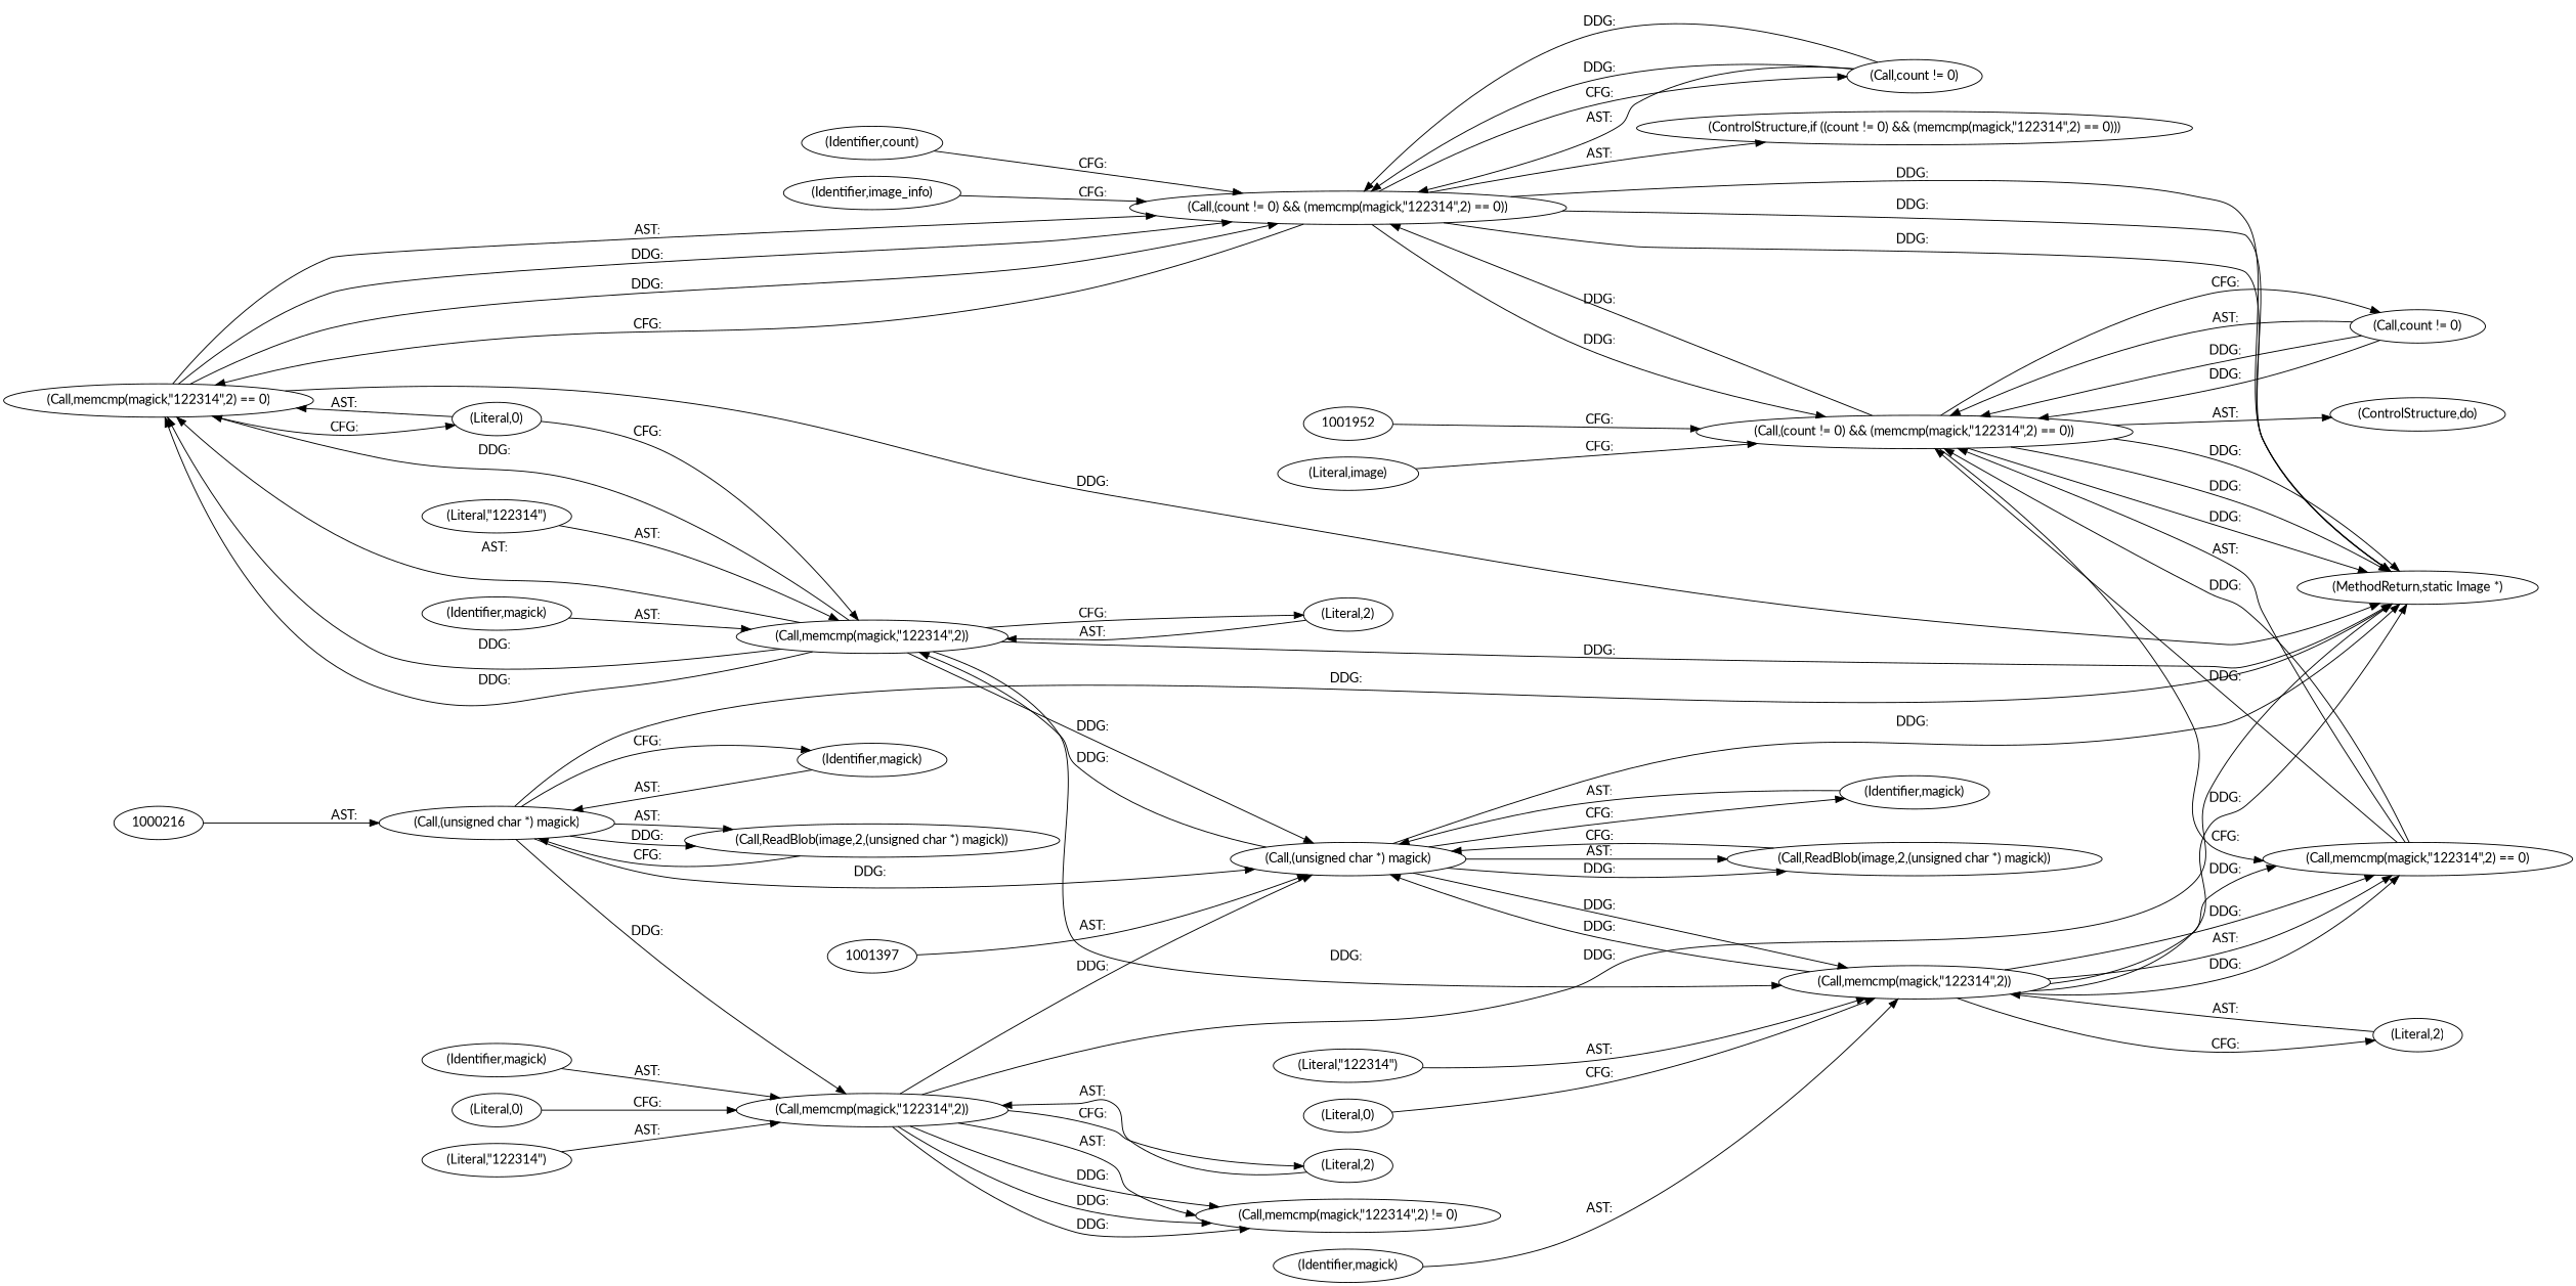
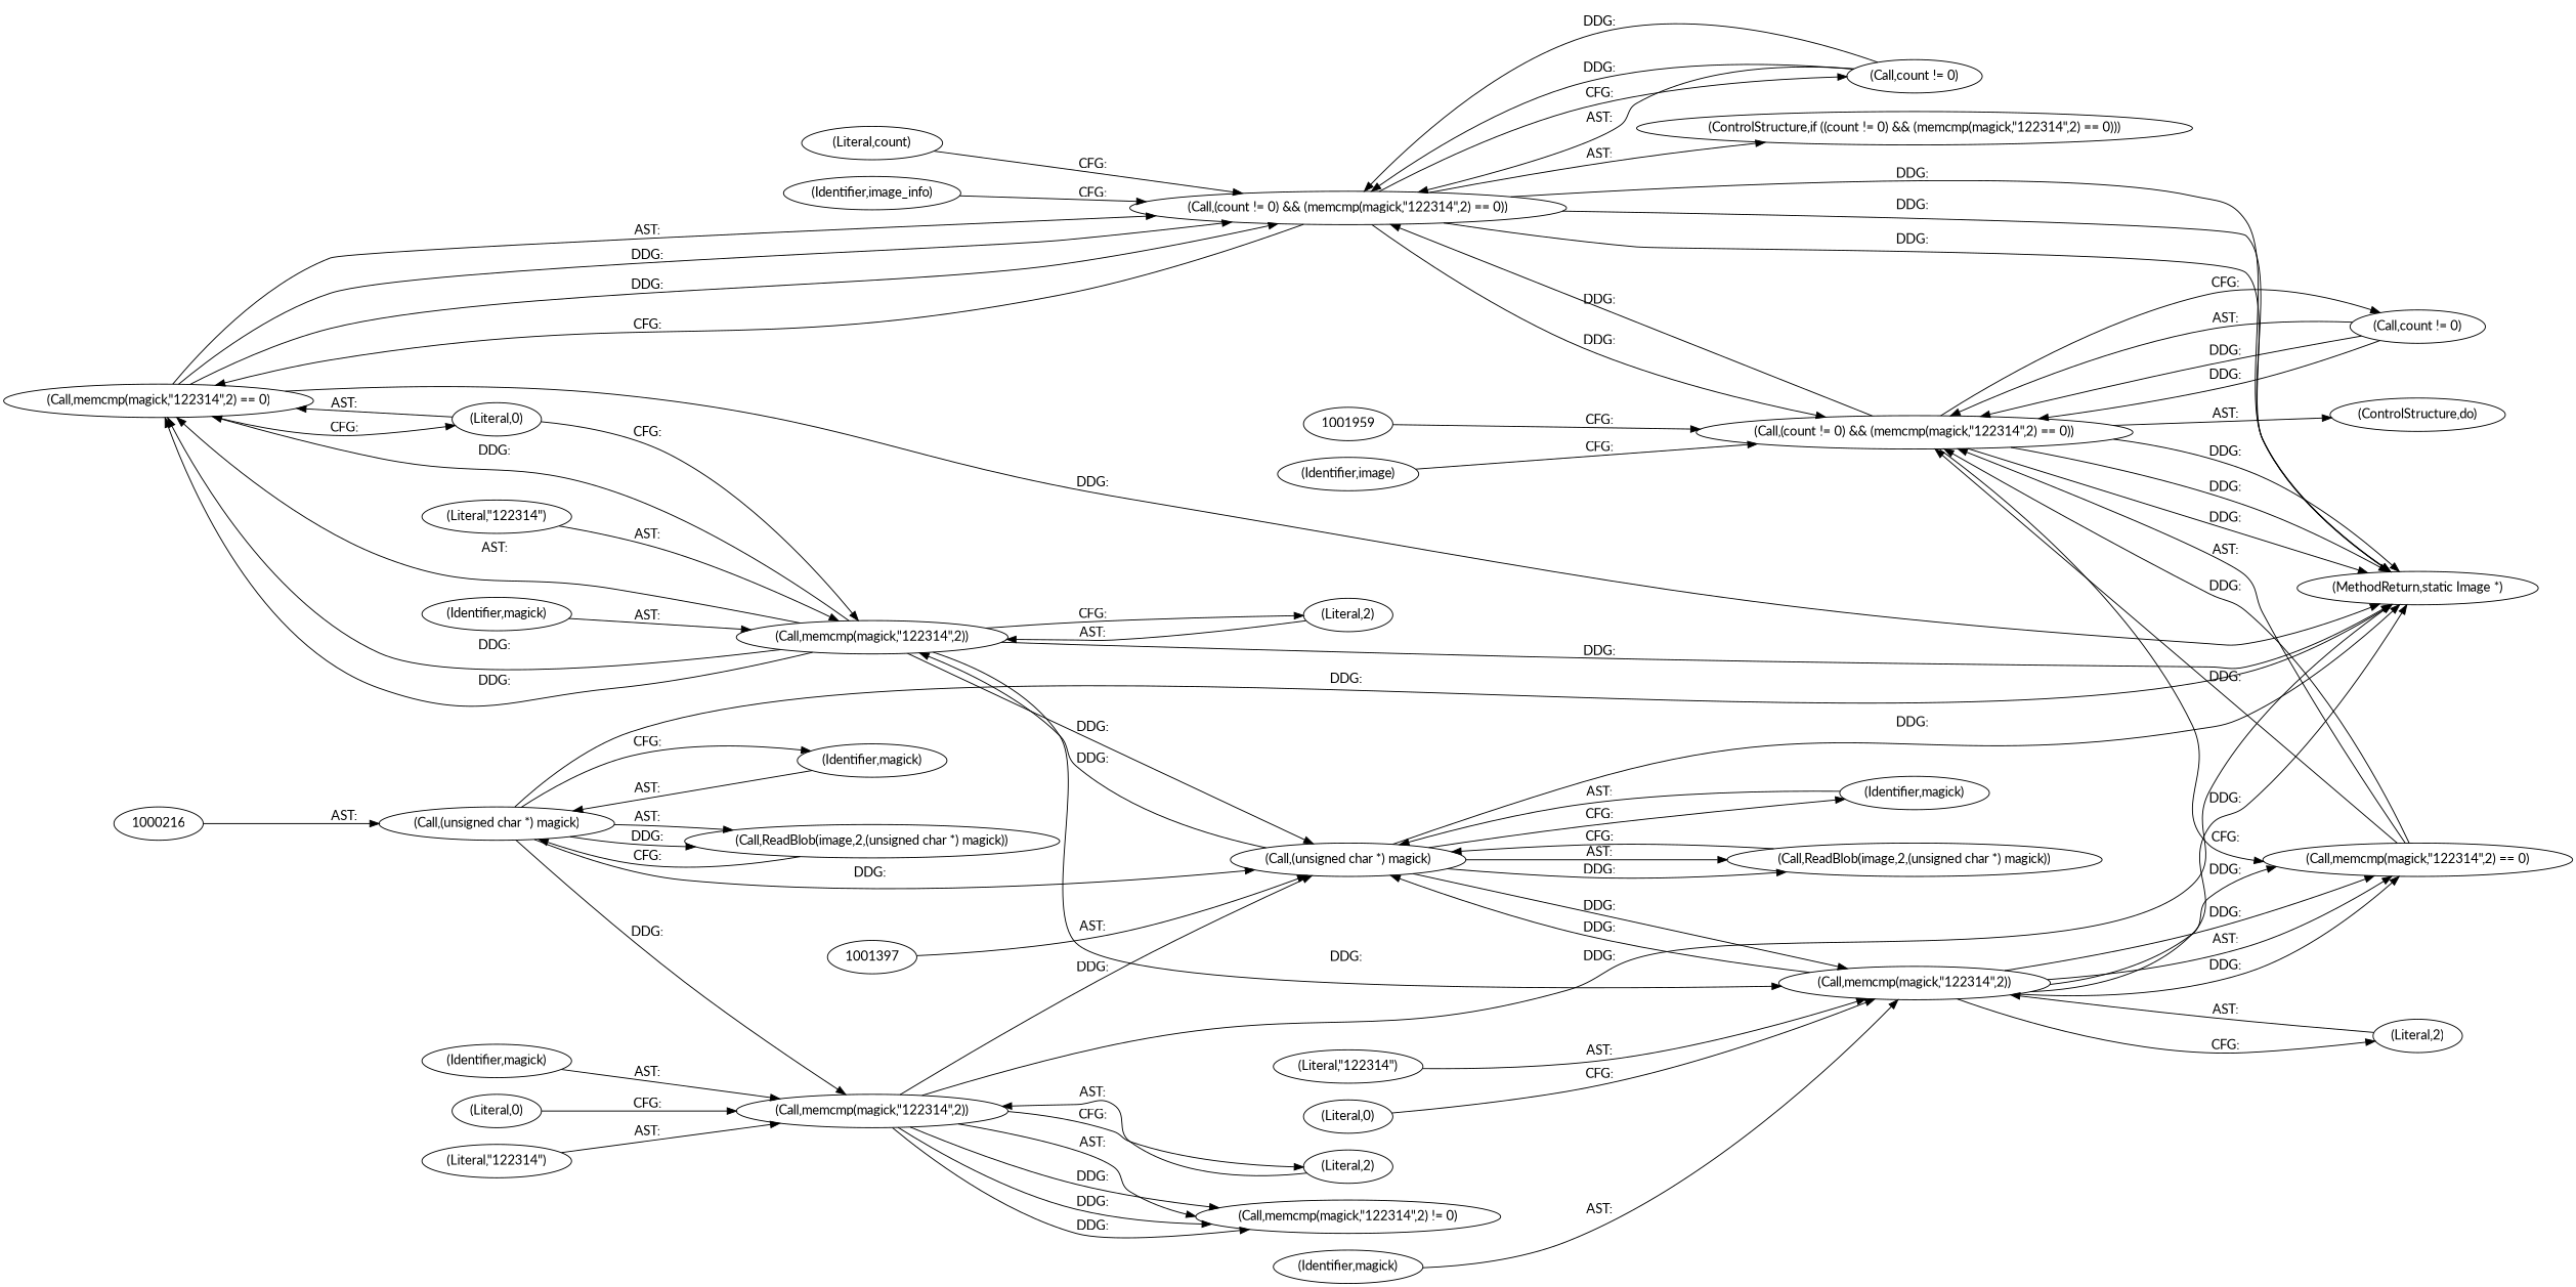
  digraph {
    fontname=Lato
    rankdir=LR
    node [fontname=Lato]
    edge [fontname=Lato]
    n1 [label="(Call,memcmp(magick,\"\122\314\",2) == 0)"]
    n2 [label="(Call,(count != 0) && (memcmp(magick,\"\122\314\",2) == 0))"]
    n3 [label="(MethodReturn,static Image *)"]
    n4 [label="(Literal,0)"]
    n5 [label="(Call,(count != 0) && (memcmp(magick,\"\122\314\",2) == 0))"]
    n6 [label="(Call,count != 0)"]
    n7 [label="(ControlStructure,if ((count != 0) && (memcmp(magick,\"\122\314\",2) == 0)))"]
    n8 [label="(Call,memcmp(magick,\"\122\314\",2))"]
    n9 [label="(Call,(unsigned char *) magick)"]
    n10 [label="(Call,memcmp(magick,\"\122\314\",2))"]
    n11 [label="(Literal,2)"]
    n12 [label="(Call,ReadBlob(image,2,(unsigned char *) magick))"]
    n13 [label="(Identifier,magick)"]
    n14 [label="(Call,memcmp(magick,\"\122\314\",2) == 0)"]
    n15 [label="(Literal,2)"]
    n16 [label="(Call,memcmp(magick,\"\122\314\",2))"]
    n17 [label="(Literal,2)"]
    n18 [label="(Call,memcmp(magick,\"\122\314\",2) != 0)"]
    n19 [label="(Call,(unsigned char *) magick)"]
    n20 [label="(Identifier,magick)"]
    n21 [label="(Call,ReadBlob(image,2,(unsigned char *) magick))"]
    n22 [label="(ControlStructure,do)"]
    n23 [label="(Call,count != 0)"]
    n24 [label="(Identifier,magick)"]
    n25 [label="(Literal,0)"]
    n26 [label="(Literal,0)"]
-   n27 [label="(Identifier,count)"]
+   n27 [label="(Literal,count)"]
    n28 [label="(Identifier,magick)"]
    n29 [label="(Identifier,magick)"]
    n30 [label="(Literal,\"\122\314\")"]
    n31 [label="(Literal,\"\122\314\")"]
-   n32 [label="(Literal,image)"]
+   n32 [label="(Identifier,image)"]
    n33 [label="(Identifier,image_info)"]
    n34 [label="(Literal,\"\122\314\")"]
    n35 [label=1001397]
    1000216
-   1001959 [label=1001952]
+   1001959
    n1 -> n2 [label="AST: "]
    n1 -> n2 [label="DDG: "]
    n1 -> n2 [label="DDG: "]
    n1 -> n3 [label="DDG: "]
    n1 -> n4 [label="CFG: "]
    n2 -> n1 [label="CFG: "]
    n2 -> n3 [label="DDG: "]
    n2 -> n3 [label="DDG: "]
    n2 -> n3 [label="DDG: "]
    n2 -> n5 [label="DDG: "]
    n2 -> n6 [label="CFG: "]
    n2 -> n7 [label="AST: "]
    n4 -> n1 [label="AST: "]
    n4 -> n8 [label="CFG: "]
    n5 -> n2 [label="DDG: "]
    n5 -> n3 [label="DDG: "]
    n5 -> n3 [label="DDG: "]
    n5 -> n3 [label="DDG: "]
    n5 -> n14 [label="CFG: "]
    n5 -> n22 [label="AST: "]
    n5 -> n23 [label="CFG: "]
    n6 -> n2 [label="AST: "]
    n6 -> n2 [label="DDG: "]
    n6 -> n2 [label="DDG: "]
    n8 -> n1 [label="AST: "]
    n8 -> n1 [label="DDG: "]
    n8 -> n1 [label="DDG: "]
    n8 -> n1 [label="DDG: "]
    n8 -> n3 [label="DDG: "]
    n8 -> n9 [label="DDG: "]
    n8 -> n10 [label="DDG: "]
    n8 -> n11 [label="CFG: "]
    n9 -> n3 [label="DDG: "]
    n9 -> n8 [label="DDG: "]
    n9 -> n10 [label="DDG: "]
    n9 -> n12 [label="AST: "]
    n9 -> n12 [label="DDG: "]
    n9 -> n13 [label="CFG: "]
    n10 -> n3 [label="DDG: "]
    n10 -> n9 [label="DDG: "]
    n10 -> n14 [label="AST: "]
    n10 -> n14 [label="DDG: "]
    n10 -> n14 [label="DDG: "]
    n10 -> n14 [label="DDG: "]
    n10 -> n15 [label="CFG: "]
    n11 -> n8 [label="AST: "]
    n12 -> n9 [label="CFG: "]
    n13 -> n9 [label="AST: "]
    n14 -> n5 [label="AST: "]
    n14 -> n5 [label="DDG: "]
    n14 -> n5 [label="DDG: "]
    n15 -> n10 [label="AST: "]
    n16 -> n3 [label="DDG: "]
    n16 -> n9 [label="DDG: "]
    n16 -> n17 [label="CFG: "]
    n16 -> n18 [label="AST: "]
    n16 -> n18 [label="DDG: "]
    n16 -> n18 [label="DDG: "]
    n16 -> n18 [label="DDG: "]
    n17 -> n16 [label="AST: "]
    n19 -> n3 [label="DDG: "]
    n19 -> n9 [label="DDG: "]
    n19 -> n16 [label="DDG: "]
    n19 -> n20 [label="CFG: "]
    n19 -> n21 [label="AST: "]
    n19 -> n21 [label="DDG: "]
    n20 -> n19 [label="AST: "]
    n21 -> n19 [label="CFG: "]
    n23 -> n5 [label="AST: "]
    n23 -> n5 [label="DDG: "]
    n23 -> n5 [label="DDG: "]
    n24 -> n16 [label="AST: "]
    n25 -> n10 [label="CFG: "]
    n26 -> n16 [label="CFG: "]
    n27 -> n2 [label="CFG: "]
    n28 -> n8 [label="AST: "]
    n29 -> n10 [label="AST: "]
    n30 -> n8 [label="AST: "]
    n31 -> n16 [label="AST: "]
    n32 -> n5 [label="CFG: "]
    n33 -> n2 [label="CFG: "]
    n34 -> n10 [label="AST: "]
    n35 -> n9 [label="AST: "]
    1000216 -> n19 [label="AST: "]
    1001959 -> n5 [label="CFG: "]
  }
